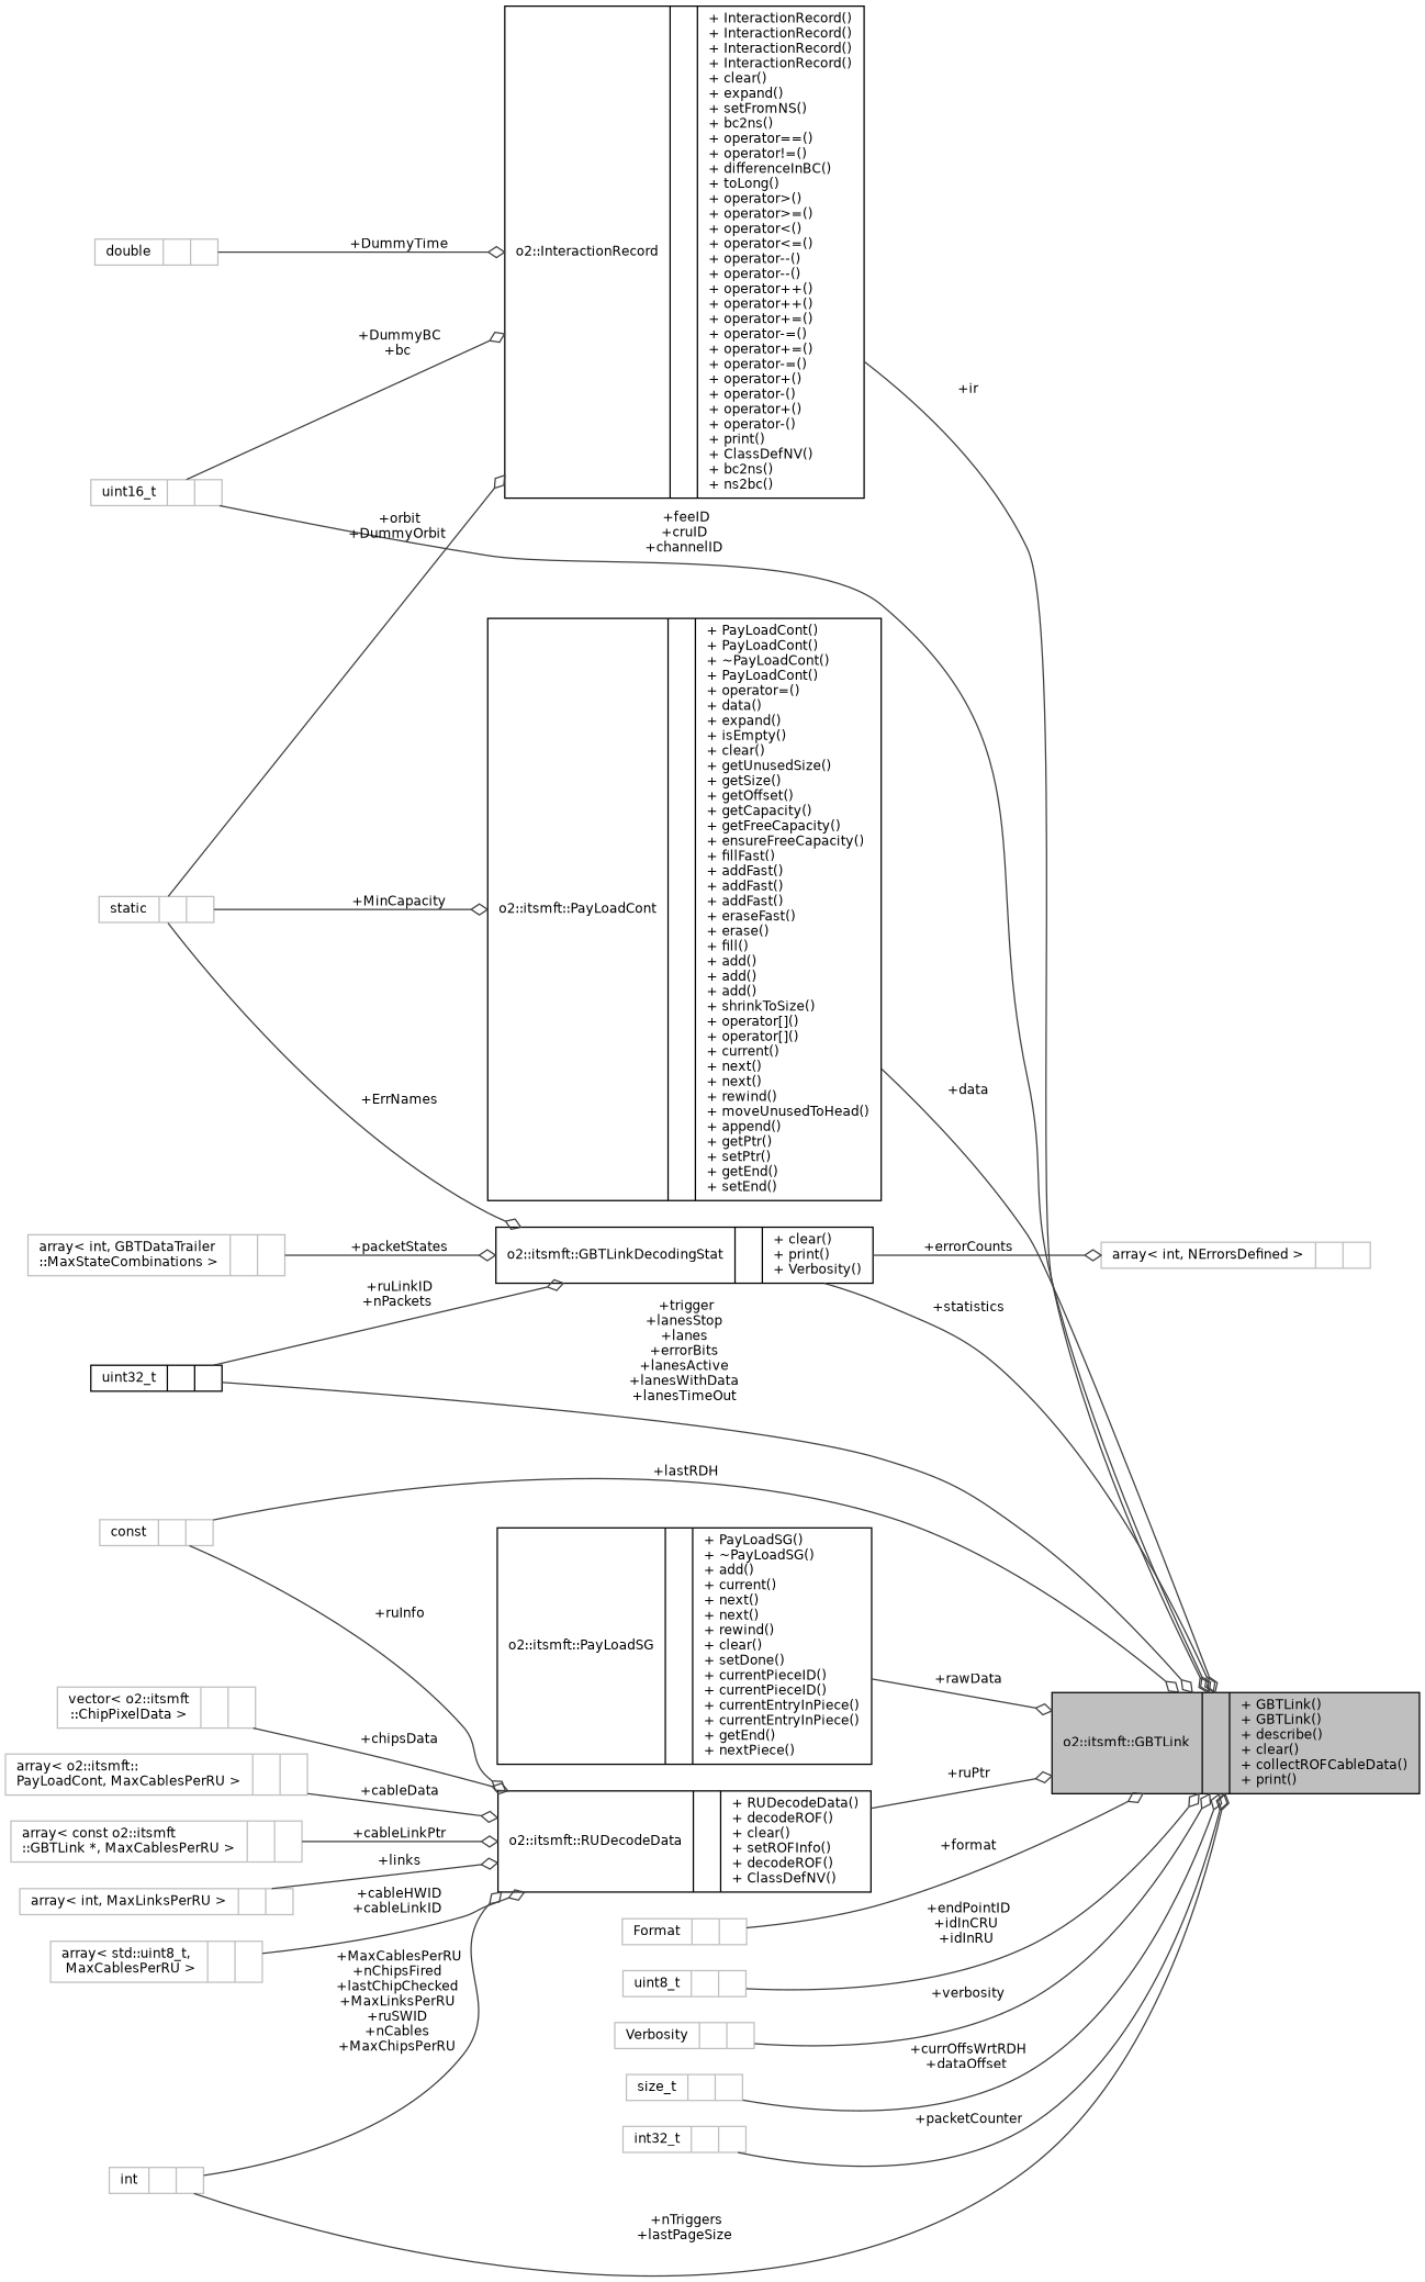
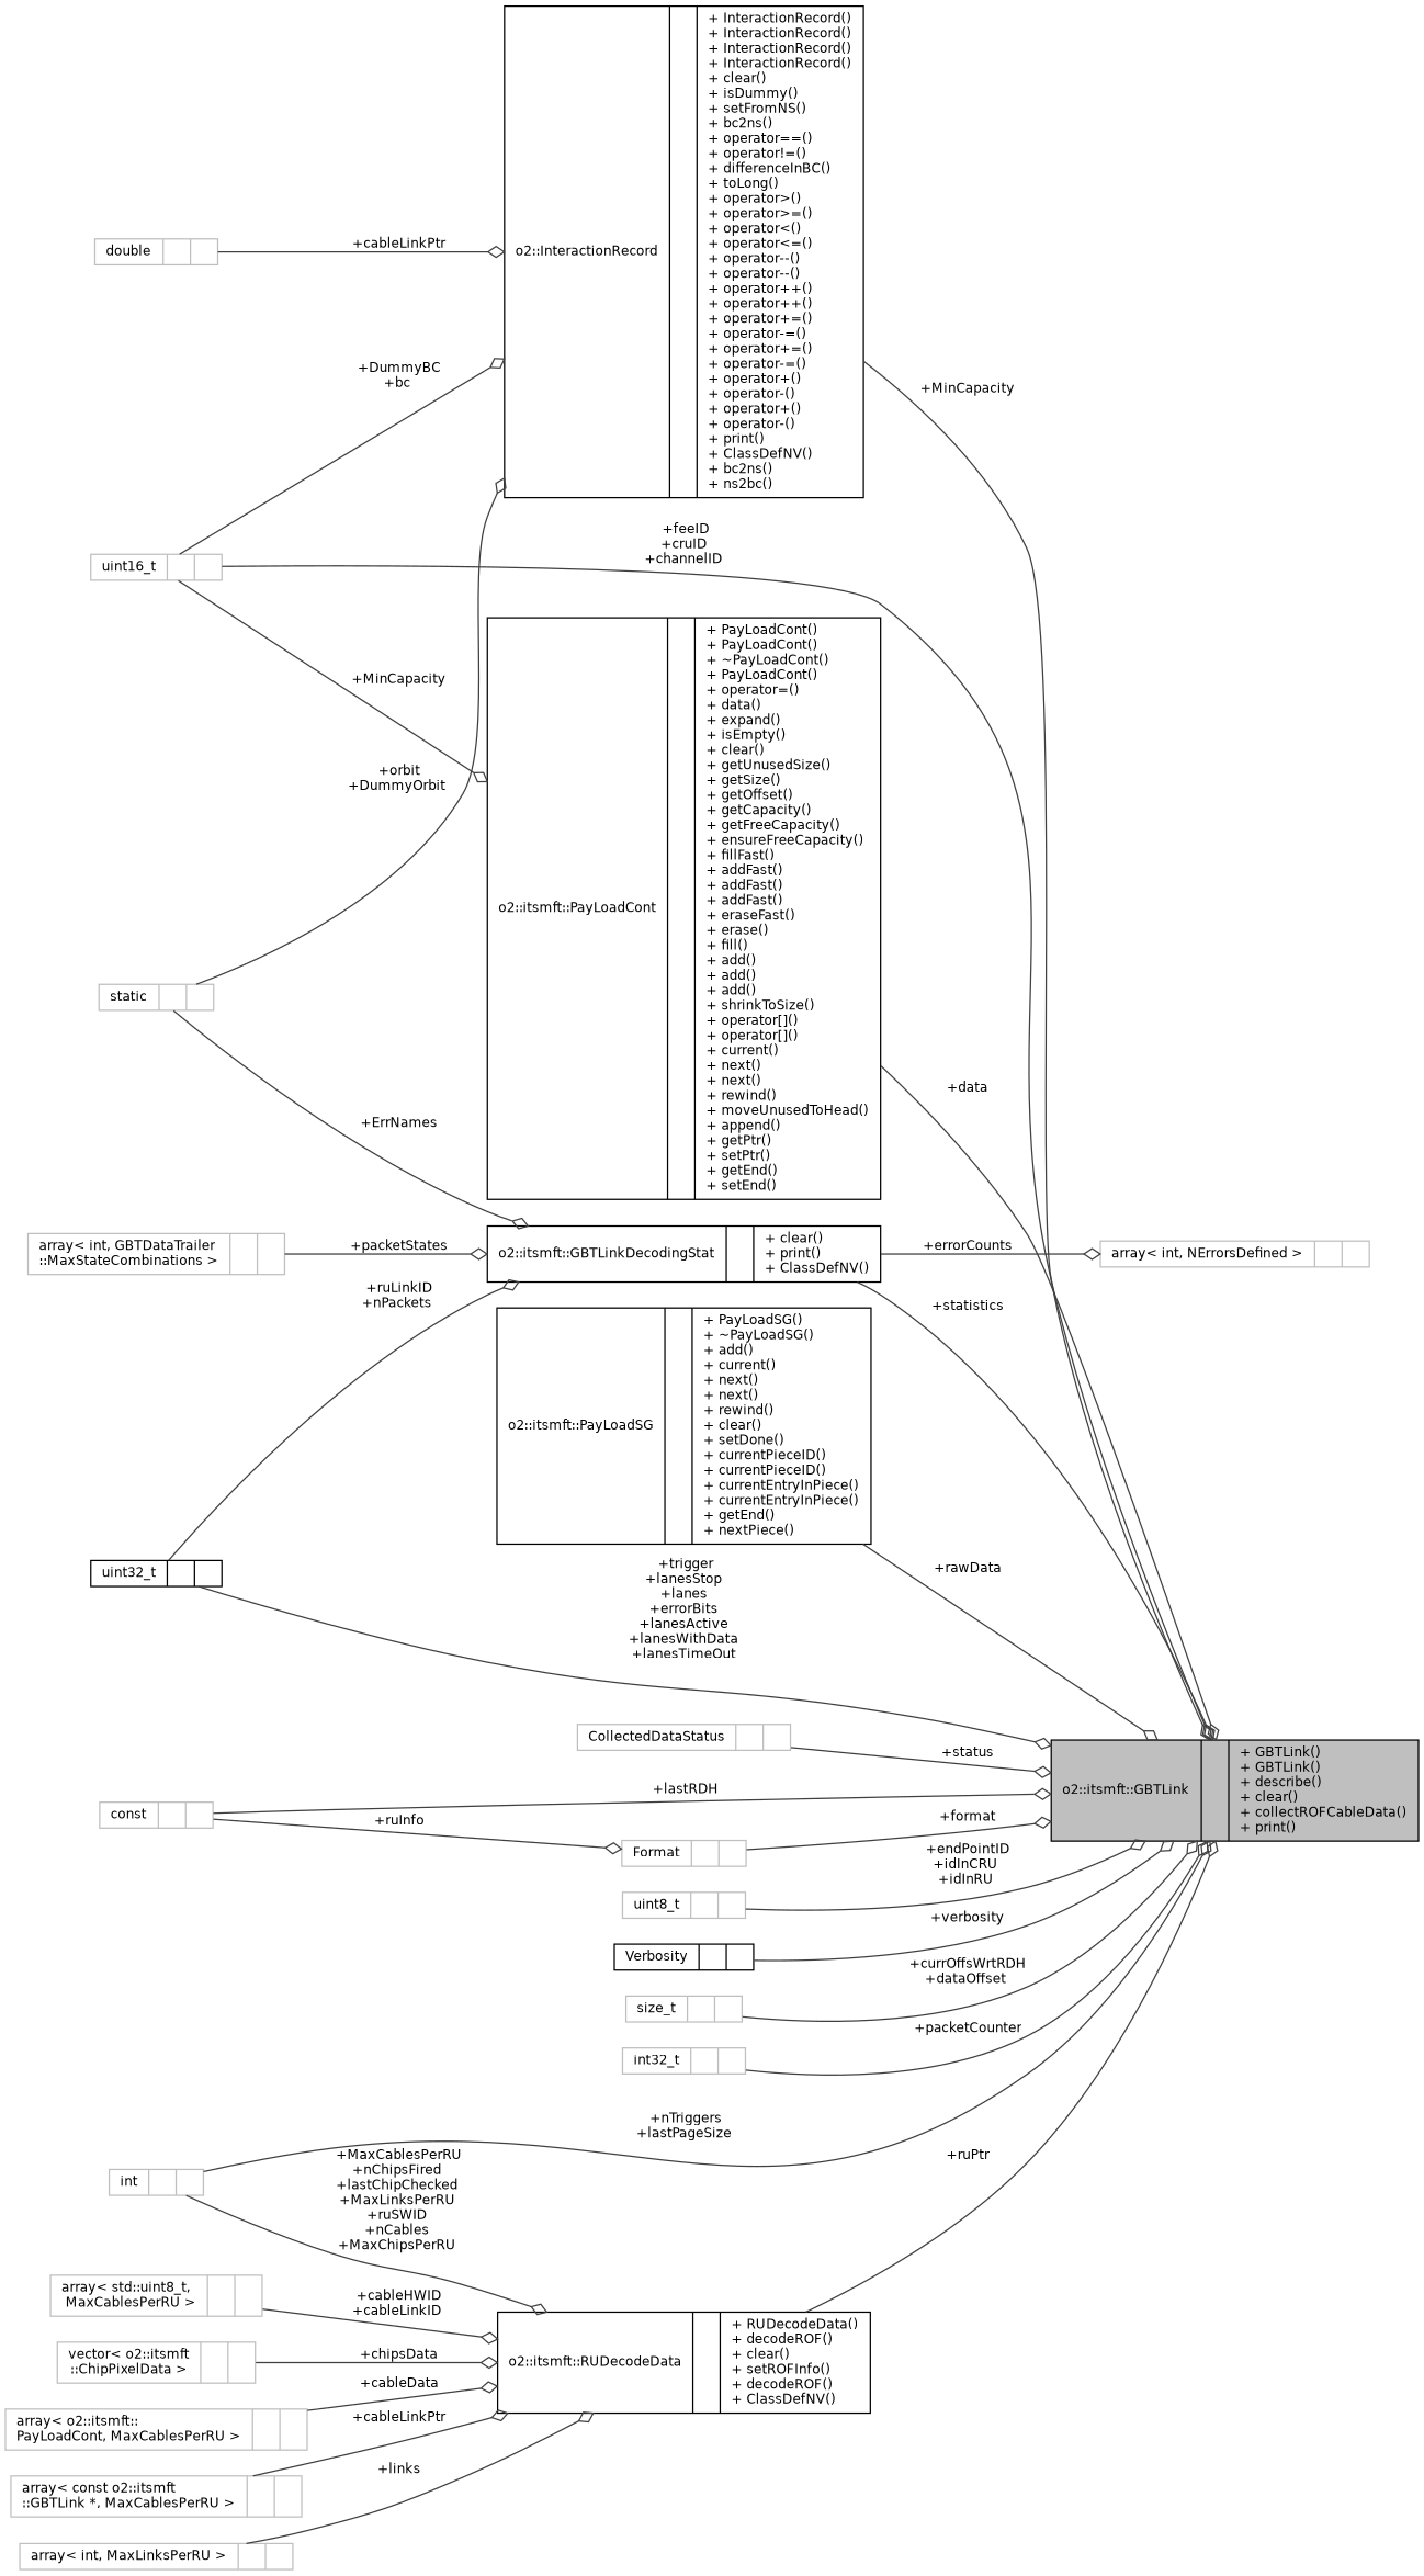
  digraph {
    rankdir=LR
    node [color=grey75 fontname=Helvetica fontsize=10 shape=record]
    edge [arrowhead=odiamond color=grey25 fontname=Helvetica fontsize=10 labelfontname=Helvetica labelfontsize=10 style=solid]
    n1 [color=black fillcolor=grey75 fontcolor=black height=0.2 label="{o2::itsmft::GBTLink\n||+ GBTLink()\l+ GBTLink()\l+ describe()\l+ clear()\l+ collectROFCableData()\l+ print()\l}" style=filled width=0.4]
-   n2 [color=black height=0.2 label="{o2::InteractionRecord\n||+ InteractionRecord()\l+ InteractionRecord()\l+ InteractionRecord()\l+ InteractionRecord()\l+ clear()\l+ expand()\l+ setFromNS()\l+ bc2ns()\l+ operator==()\l+ operator!=()\l+ differenceInBC()\l+ toLong()\l+ operator\>()\l+ operator\>=()\l+ operator\<()\l+ operator\<=()\l+ operator--()\l+ operator--()\l+ operator++()\l+ operator++()\l+ operator+=()\l+ operator-=()\l+ operator+=()\l+ operator-=()\l+ operator+()\l+ operator-()\l+ operator+()\l+ operator-()\l+ print()\l+ ClassDefNV()\l+ bc2ns()\l+ ns2bc()\l}" width=0.4]
+   n2 [color=black height=0.2 label="{o2::InteractionRecord\n||+ InteractionRecord()\l+ InteractionRecord()\l+ InteractionRecord()\l+ InteractionRecord()\l+ clear()\l+ isDummy()\l+ setFromNS()\l+ bc2ns()\l+ operator==()\l+ operator!=()\l+ differenceInBC()\l+ toLong()\l+ operator\>()\l+ operator\>=()\l+ operator\<()\l+ operator\<=()\l+ operator--()\l+ operator--()\l+ operator++()\l+ operator++()\l+ operator+=()\l+ operator-=()\l+ operator+=()\l+ operator-=()\l+ operator+()\l+ operator-()\l+ operator+()\l+ operator-()\l+ print()\l+ ClassDefNV()\l+ bc2ns()\l+ ns2bc()\l}" width=0.4]
    n3 [height=0.2 label="{double\n||}" width=0.4]
    n4 [height=0.2 label="{uint16_t\n||}" width=0.4]
    n5 [color=black height=0.2 label="{uint32_t\n||}" width=0.4]
-   n6 [color=black height=0.2 label="{o2::itsmft::GBTLinkDecodingStat\n||+ clear()\l+ print()\l+ Verbosity()\l}" width=0.4]
+   n6 [color=black height=0.2 label="{o2::itsmft::GBTLinkDecodingStat\n||+ clear()\l+ print()\l+ ClassDefNV()\l}" width=0.4]
    n7 [height=0.2 label="{array\< int, NErrorsDefined \>\n||}" width=0.4]
+   n8 [height=0.2 label="{CollectedDataStatus\n||}" width=0.4]
    n9 [height=0.2 label="{Format\n||}" width=0.4]
    n10 [height=0.2 label="{uint8_t\n||}" width=0.4]
-   n11 [height=0.2 label="{Verbosity\n||}" width=0.4]
+   n11 [color=black height=0.2 label="{Verbosity\n||}" width=0.4]
    n12 [height=0.2 label="{size_t\n||}" width=0.4]
    n13 [height=0.2 label="{int32_t\n||}" width=0.4]
    n14 [height=0.2 label="{int\n||}" width=0.4]
    n15 [color=black height=0.2 label="{o2::itsmft::RUDecodeData\n||+ RUDecodeData()\l+ decodeROF()\l+ clear()\l+ setROFInfo()\l+ decodeROF()\l+ ClassDefNV()\l}" width=0.4]
    n16 [height=0.2 label="{array\< int, GBTDataTrailer\l::MaxStateCombinations \>\n||}" width=0.4]
    n17 [height=0.2 label="{static\n||}" width=0.4]
    n18 [color=black height=0.2 label="{o2::itsmft::PayLoadCont\n||+ PayLoadCont()\l+ PayLoadCont()\l+ ~PayLoadCont()\l+ PayLoadCont()\l+ operator=()\l+ data()\l+ expand()\l+ isEmpty()\l+ clear()\l+ getUnusedSize()\l+ getSize()\l+ getOffset()\l+ getCapacity()\l+ getFreeCapacity()\l+ ensureFreeCapacity()\l+ fillFast()\l+ addFast()\l+ addFast()\l+ addFast()\l+ eraseFast()\l+ erase()\l+ fill()\l+ add()\l+ add()\l+ add()\l+ shrinkToSize()\l+ operator[]()\l+ operator[]()\l+ current()\l+ next()\l+ next()\l+ rewind()\l+ moveUnusedToHead()\l+ append()\l+ getPtr()\l+ setPtr()\l+ getEnd()\l+ setEnd()\l}" width=0.4]
    n19 [height=0.2 label="{const\n||}" width=0.4]
    n20 [color=black height=0.2 label="{o2::itsmft::PayLoadSG\n||+ PayLoadSG()\l+ ~PayLoadSG()\l+ add()\l+ current()\l+ next()\l+ next()\l+ rewind()\l+ clear()\l+ setDone()\l+ currentPieceID()\l+ currentPieceID()\l+ currentEntryInPiece()\l+ currentEntryInPiece()\l+ getEnd()\l+ nextPiece()\l}" width=0.4]
    n21 [height=0.2 label="{array\< std::uint8_t,\l MaxCablesPerRU \>\n||}" width=0.4]
    n22 [height=0.2 label="{vector\< o2::itsmft\l::ChipPixelData \>\n||}" width=0.4]
    n23 [height=0.2 label="{array\< o2::itsmft::\lPayLoadCont, MaxCablesPerRU \>\n||}" width=0.4]
    n24 [height=0.2 label="{array\< const o2::itsmft\l::GBTLink *, MaxCablesPerRU \>\n||}" width=0.4]
    n25 [height=0.2 label="{array\< int, MaxLinksPerRU \>\n||}" width=0.4]
-   n2 -> n1 [label=" +ir"]
-   n3 -> n2 [label=" +DummyTime"]
+   n2 -> n1 [label=" +MinCapacity"]
+   n3 -> n2 [label=" +cableLinkPtr"]
    n4 -> n1 [label=" +feeID\n+cruID\n+channelID"]
    n4 -> n2 [label=" +DummyBC\n+bc"]
    n5 -> n1 [label=" +trigger\n+lanesStop\n+lanes\n+errorBits\n+lanesActive\n+lanesWithData\n+lanesTimeOut"]
    n5 -> n6 [label=" +ruLinkID\n+nPackets"]
    n6 -> n1 [label=" +statistics"]
    n6 -> n7 [label=" +errorCounts"]
+   n8 -> n1 [label=" +status"]
    n9 -> n1 [label=" +format"]
    n10 -> n1 [label=" +endPointID\n+idInCRU\n+idInRU"]
    n11 -> n1 [label=" +verbosity"]
    n12 -> n1 [label=" +currOffsWrtRDH\n+dataOffset"]
    n13 -> n1 [label=" +packetCounter"]
    n14 -> n1 [label=" +nTriggers\n+lastPageSize"]
    n14 -> n15 [label=" +MaxCablesPerRU\n+nChipsFired\n+lastChipChecked\n+MaxLinksPerRU\n+ruSWID\n+nCables\n+MaxChipsPerRU"]
    n15 -> n1 [label=" +ruPtr"]
    n16 -> n6 [label=" +packetStates"]
    n17 -> n2 [label=" +orbit\n+DummyOrbit"]
    n17 -> n6 [label=" +ErrNames"]
-   n17 -> n18 [label=" +MinCapacity"]
+   n4 -> n18 [label=" +MinCapacity"]
    n18 -> n1 [label=" +data"]
    n19 -> n1 [label=" +lastRDH"]
-   n19 -> n15 [label=" +ruInfo"]
+   n19 -> n9 [label=" +ruInfo"]
    n20 -> n1 [label=" +rawData"]
    n21 -> n15 [label=" +cableHWID\n+cableLinkID"]
    n22 -> n15 [label=" +chipsData"]
    n23 -> n15 [label=" +cableData"]
    n24 -> n15 [label=" +cableLinkPtr"]
    n25 -> n15 [label=" +links"]
  }
